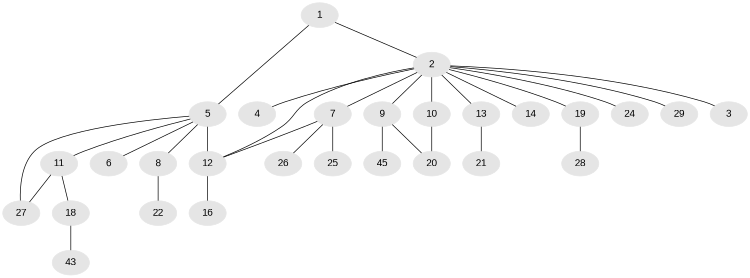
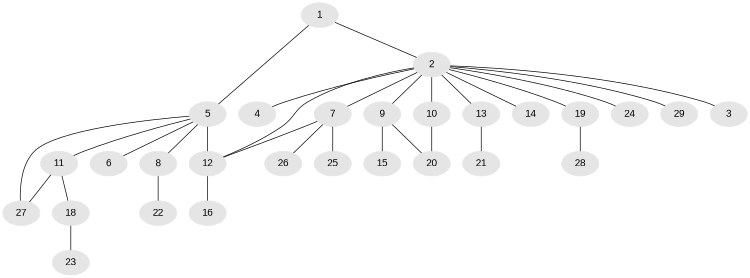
  graph {
    fontname="Liberation Sans"
    node [color=gray90 fontname="Liberation Sans" style=filled]
    edge [fontname="Liberation Sans" weight=1.0]
    1
    2
    5
    3
    4
    7
    9
    10
    12
    13
    14
    19
    24
    29
    6
    8
    11
    27
    25
    26
-   15 [label=45]
+   15
    20
    16
    21
    28
    22
    18
-   23 [label=43]
+   23
    1 -- 2
    1 -- 5
    2 -- 3
    2 -- 4
    2 -- 7
    2 -- 9
    2 -- 10
    2 -- 12 [weight=2.0]
    2 -- 13
    2 -- 14
    2 -- 19
    2 -- 24
    2 -- 29
    5 -- 12 [weight=9.0]
    5 -- 6
    5 -- 8
    5 -- 11
    5 -- 27
    7 -- 12
    7 -- 25
    7 -- 26
    9 -- 15
    9 -- 20
    10 -- 20 [weight=2.0]
    12 -- 16
    13 -- 21
    19 -- 28
    8 -- 22
    11 -- 27
    11 -- 18
    18 -- 23 [weight=2.0]
  }
